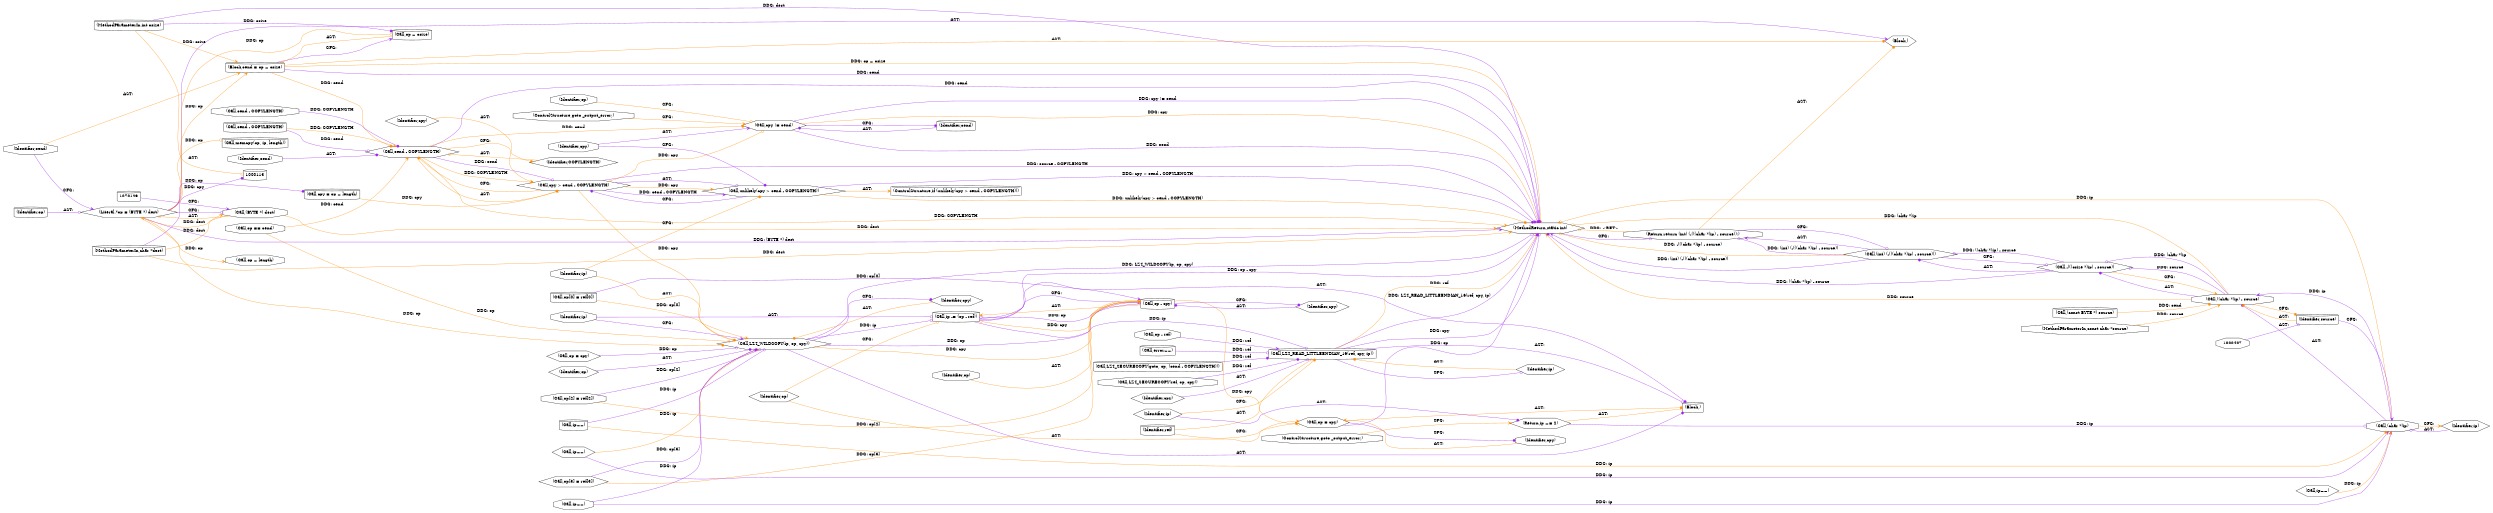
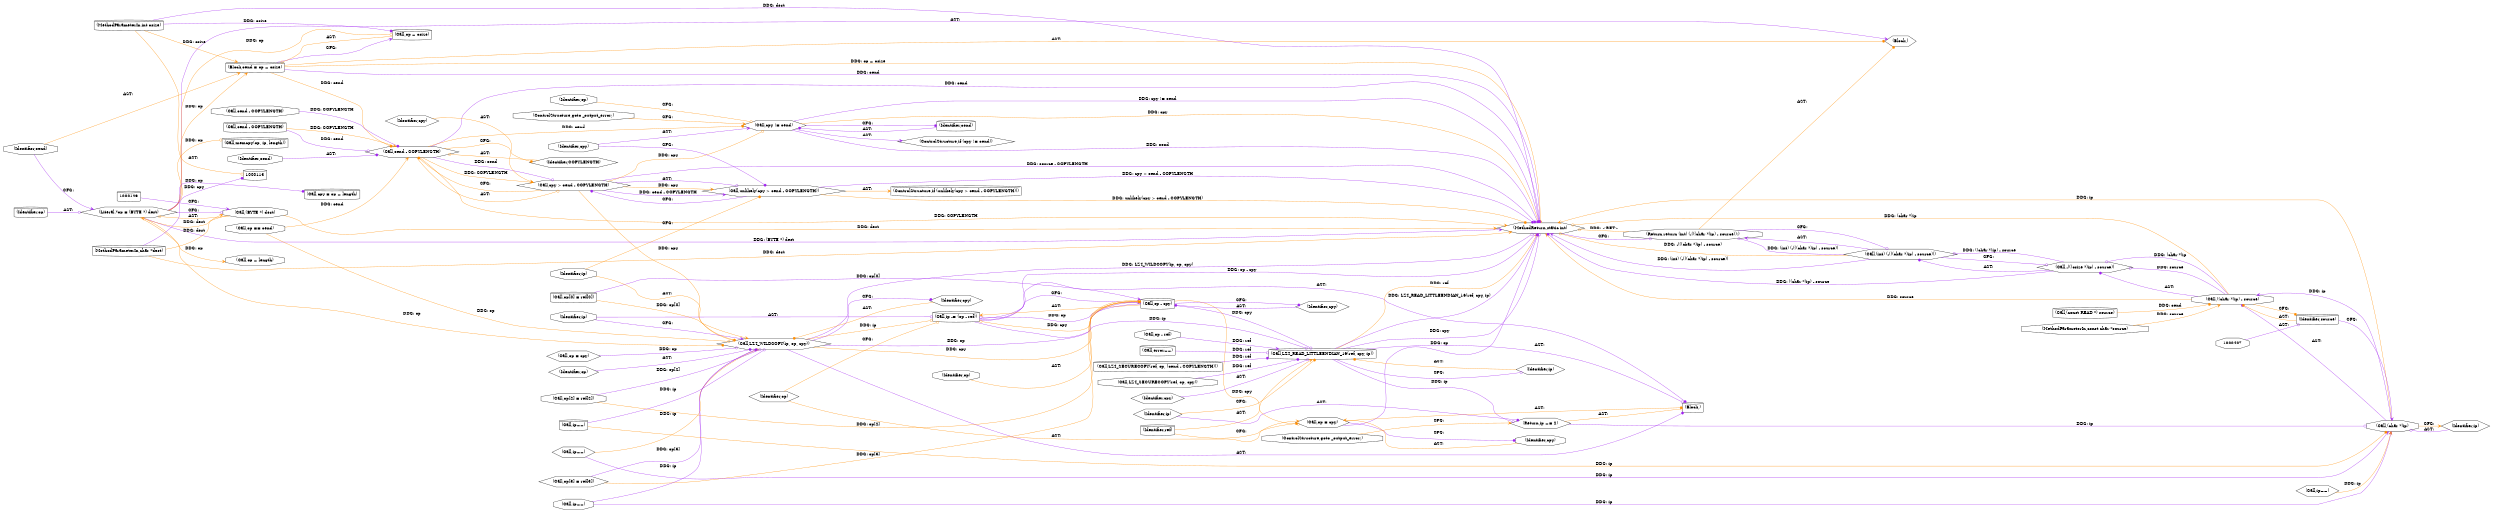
  digraph {
    rankdir=LR
    node [shape=hexagon]
    edge [arrowhead=odot color=purple]
    n1 [label="(Block,oend = op + osize)" shape=cylinder]
    n2 [label="(Call,oend - COPYLENGTH)"]
    n3 [label="(Block,)"]
    n4 [label="(MethodReturn,static int)"]
    n5 [label="(Call,op + osize)" shape=cylinder]
    n6 [label="(Call,cpy > oend - COPYLENGTH)"]
    n7 [label="(Call,cpy != oend)"]
    n8 [label="(Identifier,COPYLENGTH)"]
    n9 [label="(Return,return (int) (-(((char *)ip) - source));)" shape=octagon]
    n10 [label="(Literal,*op = (BYTE *) dest)"]
    n11 [label="(Call,(BYTE *) dest)" shape=octagon]
    n12 [label="(Call,LZ4_WILDCOPY(ip, op, cpy))"]
    n13 [label="(Call,op + length)" shape=octagon]
    n14 [label="(Call,memcpy(op, ip, length))" shape=cylinder]
    n15 [label="(Call,cpy = op + length)" shape=cylinder]
    n16 [label="(Call,ip -= (op - ref))" shape=cylinder]
    n17 [label="(Call,op - cpy)" shape=cylinder]
    n18 [label="(Identifier,cpy)"]
    n19 [label="(Block,)" shape=cylinder]
    n20 [label="(MethodParameterIn,char *dest)" shape=cylinder]
    1000113 [shape=cylinder]
    n22 [label="(MethodParameterIn,int osize)" shape=cylinder]
    n23 [label="(Call,unlikely(cpy > oend - COPYLENGTH))"]
+   n24 [label="(ControlStructure,if (cpy != oend))"]
    n25 [label="(Identifier,oend)" shape=cylinder]
    n26 [label="(ControlStructure,if (unlikely(cpy > oend - COPYLENGTH)))" shape=cylinder]
    n27 [label="(Call,LZ4_READ_LITTLEENDIAN_16(ref, cpy, ip))" shape=cylinder]
    n28 [label="(Call,op = cpy)"]
    n29 [label="(Identifier,cpy)"]
    n30 [label="(Return,ip += 2)"]
    n31 [label="(Identifier,ip)"]
    n32 [label="(Call,(char *)ip)" shape=octagon]
    n33 [label="(Call,((char *)ip) - source)" shape=octagon]
    n34 [label="(Identifier,ip)"]
    n35 [label="(Call,-(((osize *)ip) - source))"]
    n36 [label="(Identifier,source)" shape=cylinder]
    n37 [label="(Call,(int) (-(((char *)ip) - source)))"]
    n38 [label="(Identifier,cpy)" shape=octagon]
    n39 [label="(Identifier,op)" shape=octagon]
    n40 [label="(Identifier,cpy)"]
    n41 [label="(Call,op == oend)" shape=octagon]
    n42 [label="(Call,oend - COPYLENGTH)" shape=octagon]
    n43 [label="(Call,op - ref)" shape=octagon]
    n44 [label="(Call,op[3] = ref[3])"]
    n45 [label="(Call,ip++)"]
    n46 [label="(ControlStructure,goto _output_error;)" shape=octagon]
    n47 [label="(Identifier,ref)" shape=cylinder]
    n48 [label="(Identifier,ip)" shape=octagon]
    n49 [label="(Call,op = cpy)"]
    n50 [label="(Identifier,ip)"]
    n51 [label="(Identifier,cpy)"]
    n52 [label="(ControlStructure,goto _output_error;)" shape=octagon]
    n53 [label="(Identifier,cpy)" shape=octagon]
    n54 [label="(Identifier,op)" shape=octagon]
    n55 [label="(Call,ip++)" shape=octagon]
    n56 [label="(Call,error++)" shape=cylinder]
    n57 [label="(Call,op[0] = ref[0])" shape=cylinder]
    n58 [label="(Identifier,oend)" shape=octagon]
    n59 [label="(Call,op[2] = ref[2])" shape=octagon]
    n60 [label="(Identifier,op)" shape=cylinder]
    n61 [label="(Identifier,oend)" shape=octagon]
    n62 [label="(Identifier,ip)" shape=octagon]
    n63 [label="(Identifier,op)"]
-   n64 [label="(Call,LZ4_SECURECOPY(goto, op, (oend - COPYLENGTH)))" shape=cylinder]
+   n64 [label="(Call,LZ4_SECURECOPY(ref, op, (oend - COPYLENGTH)))" shape=cylinder]
    n65 [label="(Call,LZ4_SECURECOPY(ref, op, cpy))" shape=octagon]
-   n66 [label="(Call,(const BYTE *) source)" shape=cylinder]
+   n66 [label="(Call,(const READ *) source)" shape=cylinder]
    n67 [label="(MethodParameterIn,const char *source)" shape=octagon]
    n68 [label="(Identifier,op)"]
    n69 [label="(Call,oend - COPYLENGTH)" shape=cylinder]
    n70 [label="(Call,ip++)"]
    n71 [label="(Call,ip++)" shape=cylinder]
-   1000129 [shape=cylinder label=1070129]
+   1000129 [shape=cylinder]
    1000407 [shape=octagon]
    n1 -> n2 [arrowhead=dot color=darkorange label="DDG: oend"]
    n1 -> n3 [arrowhead=dot color=darkorange label="AST: "]
    n1 -> n4 [label="DDG: oend"]
    n1 -> n4 [arrowhead=dot color=darkorange label="DDG: op + osize"]
    n1 -> n5 [arrowhead=vee label="CFG: "]
    n2 -> n4 [arrowhead=vee color=darkorange label="DDG: COPYLENGTH"]
    n2 -> n4 [arrowhead=dot label="DDG: oend"]
    n2 -> n6 [color=darkorange label="AST: "]
    n2 -> n6 [label="DDG: oend"]
    n2 -> n6 [arrowhead=vee color=darkorange label="DDG: COPYLENGTH"]
    n2 -> n7 [arrowhead=dot color=darkorange label="DDG: oend"]
    n2 -> n8 [arrowhead=dot color=darkorange label="CFG: "]
    n4 -> n9 [label="CFG: "]
    n5 -> n1 [color=darkorange label="AST: "]
    n6 -> n2 [arrowhead=dot color=darkorange label="CFG: "]
    n6 -> n4 [arrowhead=dot label="DDG: source - COPYLENGTH"]
    n6 -> n7 [color=darkorange label="DDG: cpy"]
    n6 -> n12 [color=darkorange label="DDG: cpy"]
    n6 -> n23 [label="AST: "]
    n6 -> n23 [arrowhead=vee color=darkorange label="DDG: cpy"]
    n6 -> n23 [arrowhead=vee label="DDG: oend - COPYLENGTH"]
    n7 -> n4 [color=darkorange label="DDG: cpy"]
    n7 -> n4 [arrowhead=dot label="DDG: oend"]
    n7 -> n4 [arrowhead=dot label="DDG: cpy != oend"]
+   n7 -> n24 [arrowhead=vee label="AST: "]
    n7 -> n25 [arrowhead=dot label="CFG: "]
    n8 -> n2 [color=darkorange label="AST: "]
    n9 -> n3 [arrowhead=dot color=darkorange label="AST: "]
    n9 -> n4 [color=darkorange label="DDG: <RET>"]
    n9 -> n37 [label="CFG: "]
    n10 -> n1 [arrowhead=vee color=darkorange label="DDG: op"]
    n10 -> n3 [arrowhead=vee label="AST: "]
    n10 -> n4 [arrowhead=vee label="DDG: (BYTE *) dest"]
    n10 -> n5 [color=darkorange label="DDG: op"]
    n10 -> n11 [label="CFG: "]
    n10 -> n12 [arrowhead=dot color=darkorange label="DDG: op"]
    n10 -> n13 [arrowhead=vee color=darkorange label="DDG: op"]
    n10 -> n14 [color=darkorange label="DDG: op"]
    n10 -> n15 [arrowhead=dot label="DDG: op"]
    n11 -> n4 [arrowhead=vee color=darkorange label="DDG: dest"]
    n11 -> n10 [color=darkorange label="AST: "]
    n11 -> n10 [arrowhead=vee color=darkorange label="DDG: dest"]
    n12 -> n4 [label="DDG: LZ4_WILDCOPY(ip, op, cpy)"]
-   n12 -> n16 [label="DDG: ip"]
+   n12 -> n16 [color=darkorange label="DDG: ip"]
    n12 -> n17 [arrowhead=vee label="DDG: op"]
    n12 -> n17 [arrowhead=dot color=darkorange label="DDG: cpy"]
    n12 -> n18 [arrowhead=dot label="CFG: "]
    n12 -> n19 [arrowhead=dot label="AST: "]
-   n15 -> n6 [arrowhead=dot color=darkorange label="DDG: cpy"]
    n16 -> n4 [label="DDG: op - cpy"]
    n16 -> n17 [label="CFG: "]
    n16 -> n19 [arrowhead=dot label="AST: "]
    n16 -> n27 [label="DDG: ip"]
    n17 -> n16 [arrowhead=vee color=darkorange label="AST: "]
    n17 -> n16 [label="DDG: op"]
    n17 -> n16 [color=darkorange label="DDG: cpy"]
+   n17 -> n27 [label="DDG: cpy"]
    n17 -> n28 [color=darkorange label="DDG: cpy"]
    n17 -> n29 [arrowhead=dot label="CFG: "]
    n18 -> n12 [arrowhead=dot color=darkorange label="AST: "]
    n20 -> n4 [arrowhead=vee color=darkorange label="DDG: dest"]
    n20 -> n11 [arrowhead=vee color=darkorange label="DDG: dest"]
    n20 -> 1000113 [arrowhead=dot label="DDG: cpy"]
    n22 -> n1 [arrowhead=vee color=darkorange label="DDG: osize"]
    n22 -> n4 [label="DDG: dest"]
    n22 -> n5 [arrowhead=dot label="DDG: osize"]
    n22 -> 1000113 [color=darkorange label="AST: "]
    n23 -> n4 [arrowhead=dot label="DDG: cpy > oend - COPYLENGTH"]
    n23 -> n4 [arrowhead=dot color=darkorange label="DDG: unlikely(cpy > oend - COPYLENGTH)"]
    n23 -> n6 [arrowhead=dot label="CFG: "]
    n23 -> n26 [arrowhead=vee color=darkorange label="AST: "]
    n25 -> n7 [arrowhead=dot label="AST: "]
    n27 -> n4 [arrowhead=vee color=darkorange label="DDG: ref"]
    n27 -> n4 [arrowhead=dot label="DDG: LZ4_READ_LITTLEENDIAN_16(ref, cpy, ip)"]
    n27 -> n4 [label="DDG: cpy"]
    n27 -> n19 [label="AST: "]
+   n27 -> n30 [label="DDG: ip"]
    n27 -> n31 [label="CFG: "]
    n28 -> n4 [arrowhead=vee label="DDG: op"]
    n28 -> n19 [arrowhead=dot color=darkorange label="AST: "]
    n28 -> n38 [arrowhead=dot label="CFG: "]
    n29 -> n17 [arrowhead=dot label="AST: "]
    n30 -> n19 [color=darkorange label="AST: "]
    n30 -> n32 [label="DDG: ip"]
    n31 -> n27 [arrowhead=dot color=darkorange label="AST: "]
    n32 -> n4 [arrowhead=vee color=darkorange label="DDG: ip"]
    n32 -> n33 [arrowhead=dot label="AST: "]
    n32 -> n33 [arrowhead=vee label="DDG: ip"]
    n32 -> n34 [arrowhead=vee color=darkorange label="CFG: "]
    n33 -> n4 [arrowhead=vee color=darkorange label="DDG: source"]
    n33 -> n4 [color=darkorange label="DDG: (char *)ip"]
    n33 -> n35 [arrowhead=dot label="AST: "]
    n33 -> n35 [label="DDG: (char *)ip"]
    n33 -> n35 [label="DDG: source"]
    n33 -> n36 [arrowhead=dot color=darkorange label="CFG: "]
    n34 -> n32 [label="AST: "]
    n35 -> n4 [arrowhead=dot label="DDG: ((char *)ip) - source"]
-   n35 -> n33 [arrowhead=vee color=darkorange label="CFG: "]
    n35 -> n37 [arrowhead=dot label="AST: "]
    n35 -> n37 [label="DDG: ((char *)ip) - source"]
    n36 -> n32 [arrowhead=vee label="CFG: "]
    n36 -> n33 [arrowhead=dot color=darkorange label="AST: "]
    n37 -> n4 [color=darkorange label="DDG: -(((char *)ip) - source)"]
    n37 -> n4 [arrowhead=vee label="DDG: (int) (-(((char *)ip) - source))"]
    n37 -> n9 [arrowhead=vee label="AST: "]
    n37 -> n9 [label="DDG: (int) (-(((char *)ip) - source))"]
    n37 -> n35 [label="CFG: "]
    n38 -> n28 [arrowhead=vee color=darkorange label="AST: "]
    n39 -> n17 [color=darkorange label="AST: "]
    n40 -> n27 [label="AST: "]
    n41 -> n2 [arrowhead=vee color=darkorange label="DDG: oend"]
    n41 -> n12 [color=darkorange label="DDG: op"]
    n42 -> n2 [arrowhead=dot label="DDG: COPYLENGTH"]
    n43 -> n27 [arrowhead=vee label="DDG: ref"]
    n44 -> n12 [arrowhead=dot label="DDG: op[3]"]
    n44 -> n17 [color=darkorange label="DDG: op[3]"]
    n45 -> n12 [color=darkorange label="DDG: ip"]
    n45 -> n32 [arrowhead=vee label="DDG: ip"]
    n46 -> n7 [arrowhead=vee color=darkorange label="CFG: "]
-   n47 -> n27 [color=darkorange label="AST: "]
+   n47 -> n27 [arrowhead=vee color=darkorange label="AST: "]
    n47 -> n28 [arrowhead=dot color=darkorange label="CFG: "]
    n48 -> n12 [arrowhead=vee label="CFG: "]
    n48 -> n16 [label="AST: "]
    n49 -> n12 [label="DDG: op"]
    n50 -> n27 [arrowhead=dot color=darkorange label="CFG: "]
    n50 -> n30 [arrowhead=dot label="AST: "]
    n51 -> n6 [arrowhead=vee color=darkorange label="AST: "]
    n52 -> n30 [arrowhead=vee color=darkorange label="CFG: "]
    n53 -> n7 [arrowhead=vee label="AST: "]
    n53 -> n23 [arrowhead=dot label="CFG: "]
    n54 -> n7 [color=darkorange label="CFG: "]
    n55 -> n12 [arrowhead=vee label="DDG: ip"]
    n55 -> n32 [arrowhead=vee label="DDG: ip"]
    n56 -> n27 [label="DDG: ref"]
    n57 -> n12 [arrowhead=vee color=darkorange label="DDG: op[0]"]
    n57 -> n17 [arrowhead=vee label="DDG: op[0]"]
    n58 -> n2 [arrowhead=dot label="AST: "]
    n59 -> n12 [label="DDG: op[2]"]
    n59 -> n17 [arrowhead=vee color=darkorange label="DDG: op[2]"]
    n60 -> n10 [label="AST: "]
    n61 -> n1 [arrowhead=vee color=darkorange label="AST: "]
    n61 -> n10 [arrowhead=vee label="CFG: "]
    n62 -> n12 [arrowhead=dot color=darkorange label="AST: "]
    n62 -> n23 [arrowhead=dot color=darkorange label="CFG: "]
    n63 -> n12 [arrowhead=dot label="AST: "]
    n64 -> n27 [arrowhead=dot label="DDG: ref"]
    n65 -> n27 [arrowhead=dot label="DDG: ref"]
    n66 -> n33 [arrowhead=dot color=darkorange label="DDG: oend"]
    n67 -> n33 [arrowhead=vee color=darkorange label="DDG: source"]
    n68 -> n16 [color=darkorange label="CFG: "]
    n68 -> n28 [arrowhead=vee color=darkorange label="AST: "]
    n69 -> n2 [label="DDG: oend"]
    n69 -> n2 [arrowhead=vee color=darkorange label="DDG: COPYLENGTH"]
    n70 -> n32 [arrowhead=vee color=darkorange label="DDG: ip"]
    n71 -> n12 [label="DDG: ip"]
    n71 -> n32 [arrowhead=dot color=darkorange label="DDG: ip"]
    1000129 -> n11 [arrowhead=vee label="CFG: "]
    1000407 -> n36 [label="AST: "]
  }
